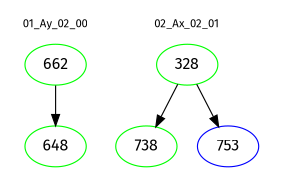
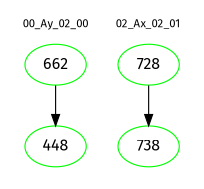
  digraph {
    fontname="Fira Sans"
    node [color=green fontname="Fira Sans"]
    edge [color=black fontname="Fira Sans"]
    n1 [label=662]
-   n2 [label=648]
+   n2 [label=448]
    n3 [label=738]
-   n4 [label=328]
-   n5 [color=blue label=753]
+   n4 [label=728]
    subgraph cluster_1 {
      color=white
      fontsize=10
-     label="01_Ay_02_00"
+     label="00_Ay_02_00"
      n1
      n2
    }
    subgraph cluster_2 {
      color=white
      fontsize=10
      label="02_Ax_02_01"
      n3
      n4
-     n5
    }
    n1 -> n2
    n4 -> n3
-   n4 -> n5
  }
